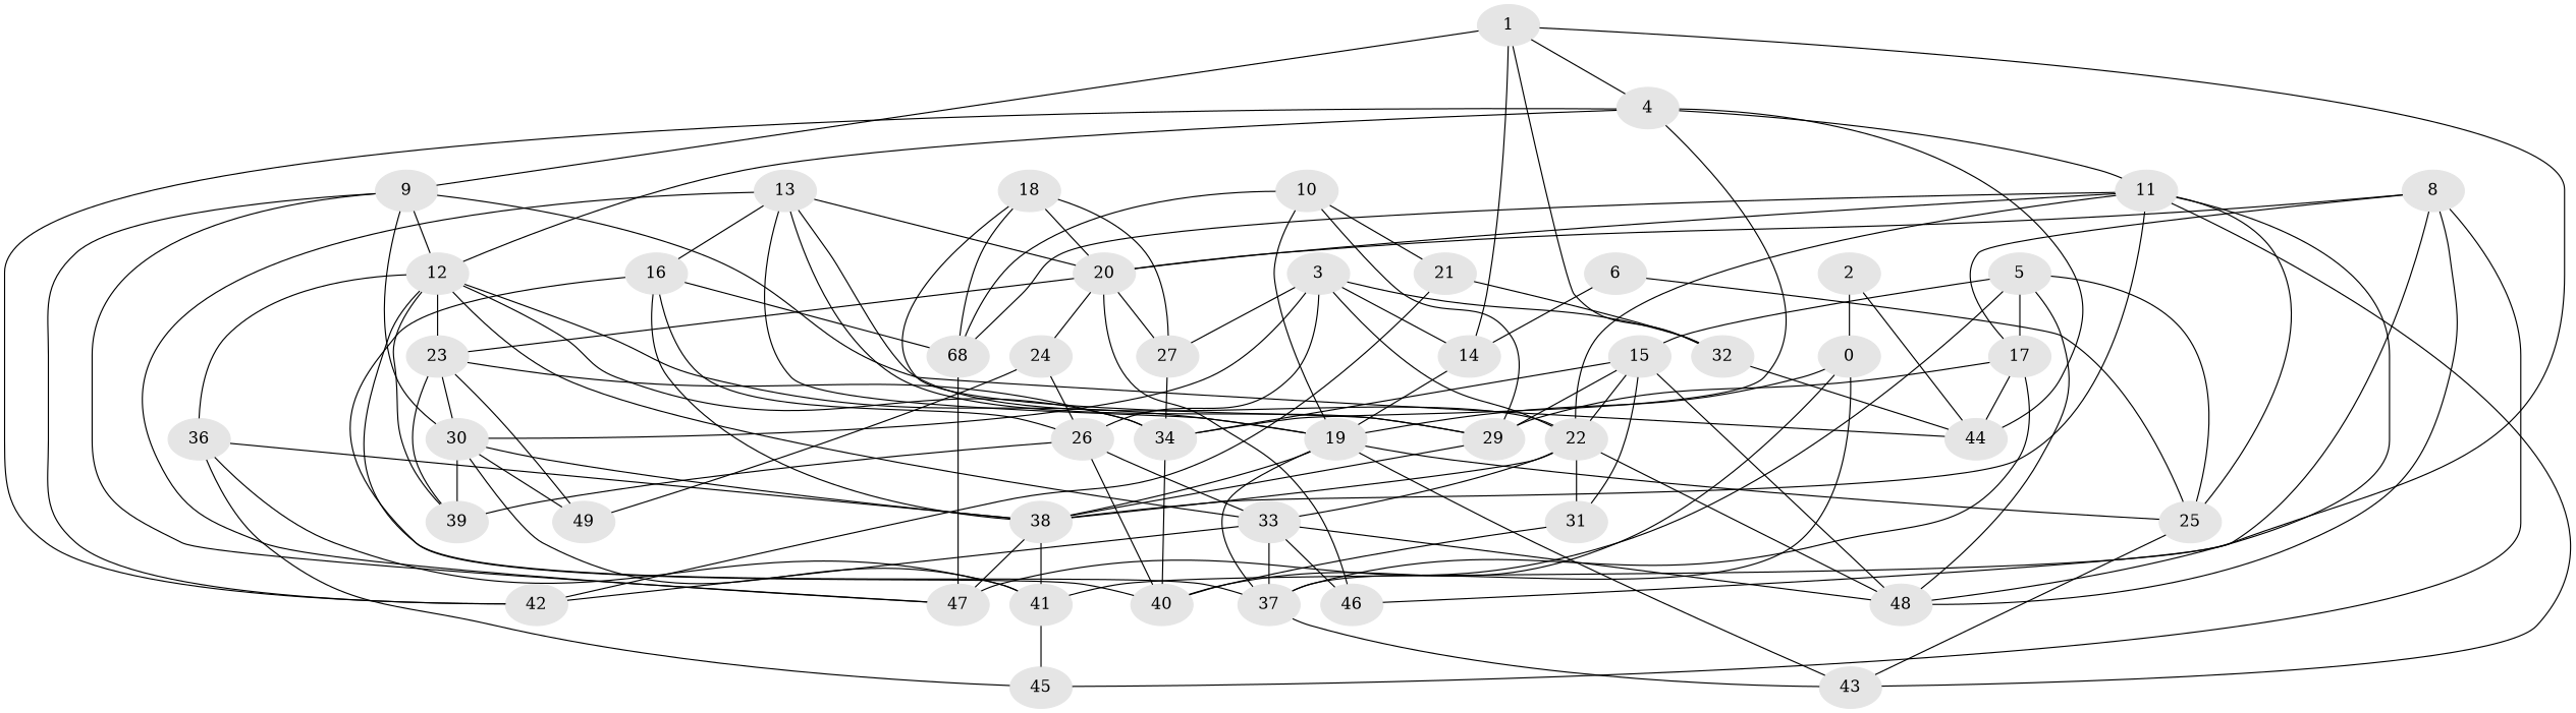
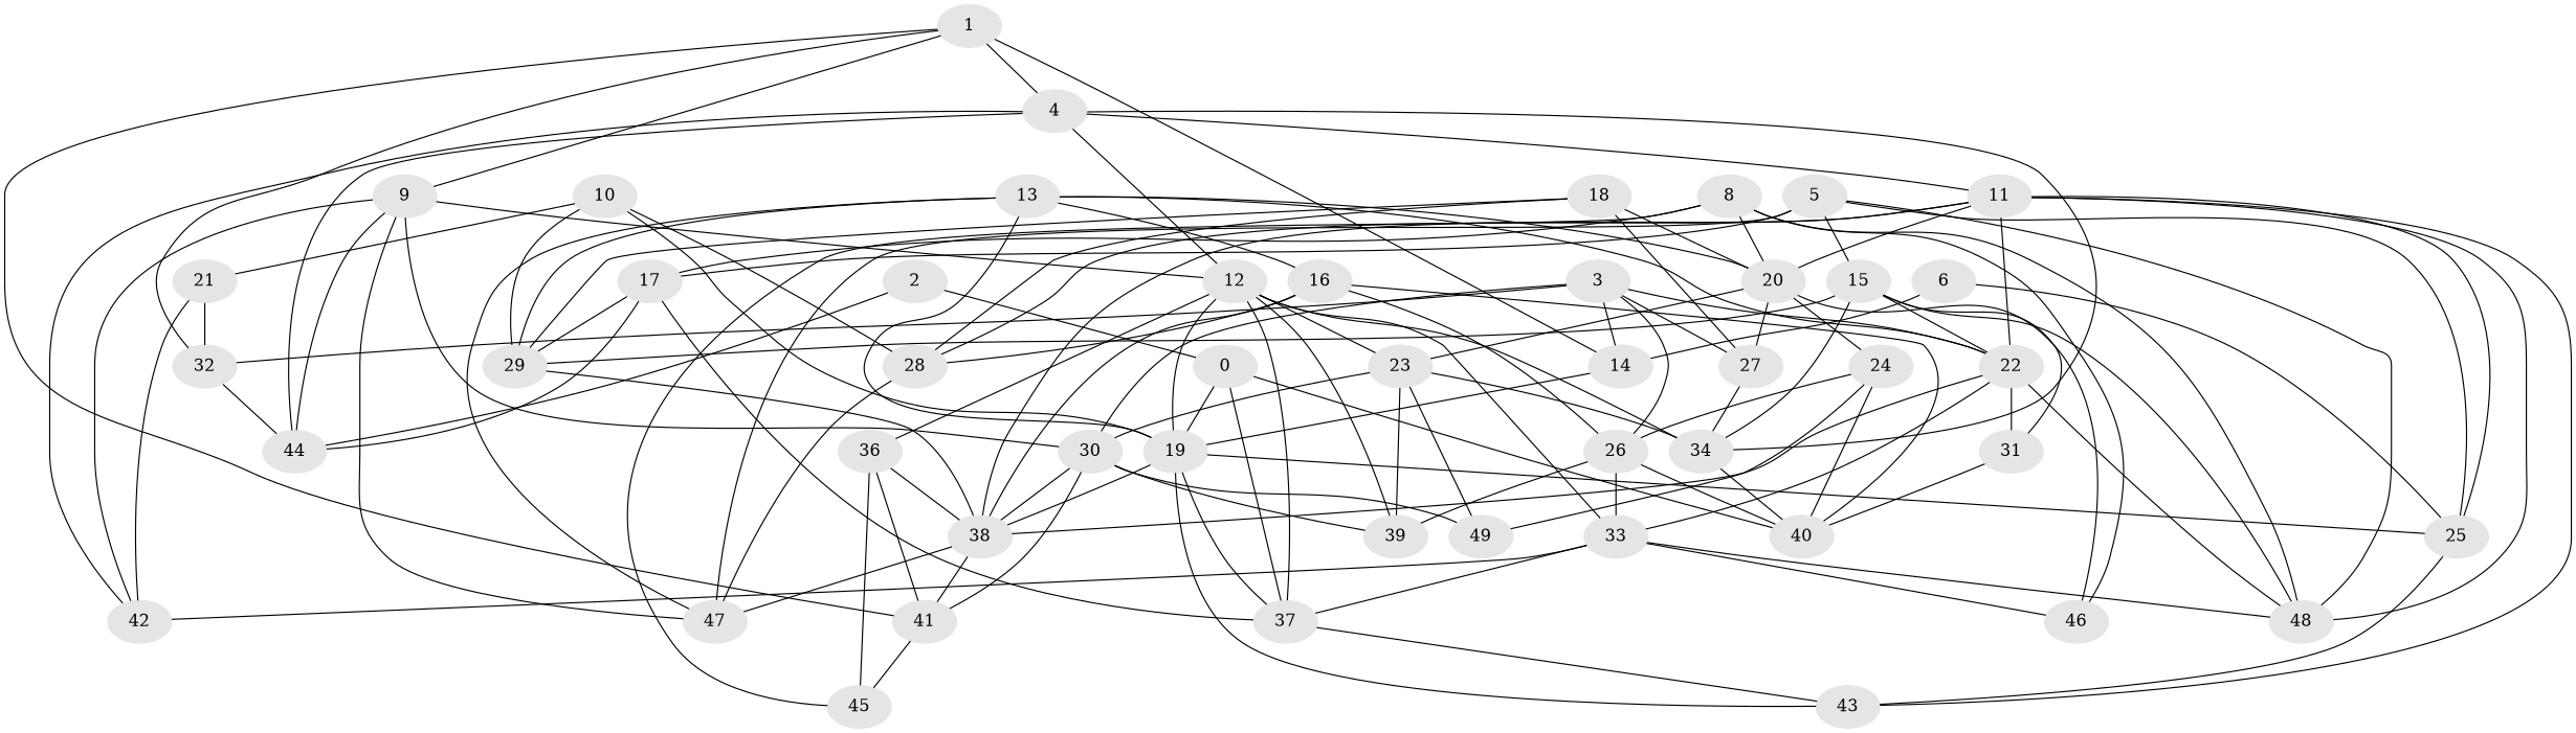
  graph {
    node [color=gray90 style=filled]
    edge [weight=1.0]
    1
    4
    9
    14
    32
    41
    44
    11
    12
    34
    42
    30
    47
    19
    45
    n16 [label=0]
    2
    37
    40
    3
    22
    26
    27
    48
    38
    33
    31
    39
    49
    25
    20
-   28 [label=68]
+   28
    43
    23
    36
    5
    15
    17
    29
    6
    8
    46
    24
    10
    21
    13
    16
    18
    1 -- 4
    1 -- 9 [weight=2.0]
    1 -- 14 [weight=3.0]
    1 -- 32
    1 -- 41
    4 -- 44
    4 -- 11
    4 -- 12
    4 -- 34
    4 -- 42
    9 -- 44
    9 -- 12
    9 -- 42
    9 -- 30 [weight=2.0]
    9 -- 47
    14 -- 19
    32 -- 44
    41 -- 45
    11 -- 22 [weight=2.0]
    11 -- 48
    11 -- 38
    11 -- 25
    11 -- 20 [weight=2.0]
    11 -- 28
    11 -- 43
    12 -- 34
    12 -- 19
    12 -- 37
    12 -- 33
    12 -- 39
    12 -- 23
    12 -- 36
    34 -- 40
    30 -- 41
    30 -- 38
    30 -- 39
    30 -- 49
    19 -- 37
    19 -- 38
    19 -- 25
    19 -- 43
    n16 -- 19
    n16 -- 37
    n16 -- 40
    2 -- 44
    2 -- n16 [weight=2.0]
    37 -- 43
    3 -- 14
    3 -- 32 [weight=2.0]
    3 -- 30
    3 -- 22
    3 -- 26 [weight=2.0]
    3 -- 27
    22 -- 48
    22 -- 38
    22 -- 33
    22 -- 31
    26 -- 40
    26 -- 33
    26 -- 39
    27 -- 34
    38 -- 41
    38 -- 47
    33 -- 42
    33 -- 37
    33 -- 48
    33 -- 46
    31 -- 40
    25 -- 43
    20 -- 27
    20 -- 23
    20 -- 46
    20 -- 24
    28 -- 47
    23 -- 34
    23 -- 30
    23 -- 39
    23 -- 49
    36 -- 41
    36 -- 45
    36 -- 38
    5 -- 47 [weight=2.0]
    5 -- 48
    5 -- 25
    5 -- 15
    5 -- 17 [weight=2.0]
    15 -- 34
    15 -- 22
    15 -- 48
    15 -- 31
    15 -- 29
    17 -- 44 [weight=2.0]
    17 -- 37
    17 -- 29 [weight=2.0]
    29 -- 38
    6 -- 14
    6 -- 25
    8 -- 45
    8 -- 48
    8 -- 20
    8 -- 17
    8 -- 46
+   24 -- 40
    24 -- 26
    24 -- 49
    10 -- 19
    10 -- 28
    10 -- 29
    10 -- 21
    21 -- 32
    21 -- 42
    13 -- 47
    13 -- 19
    13 -- 22
    13 -- 20
    13 -- 29
    13 -- 16
    16 -- 40
    16 -- 26
    16 -- 38
    16 -- 28
    18 -- 27
    18 -- 20
    18 -- 28
    18 -- 29
  }
